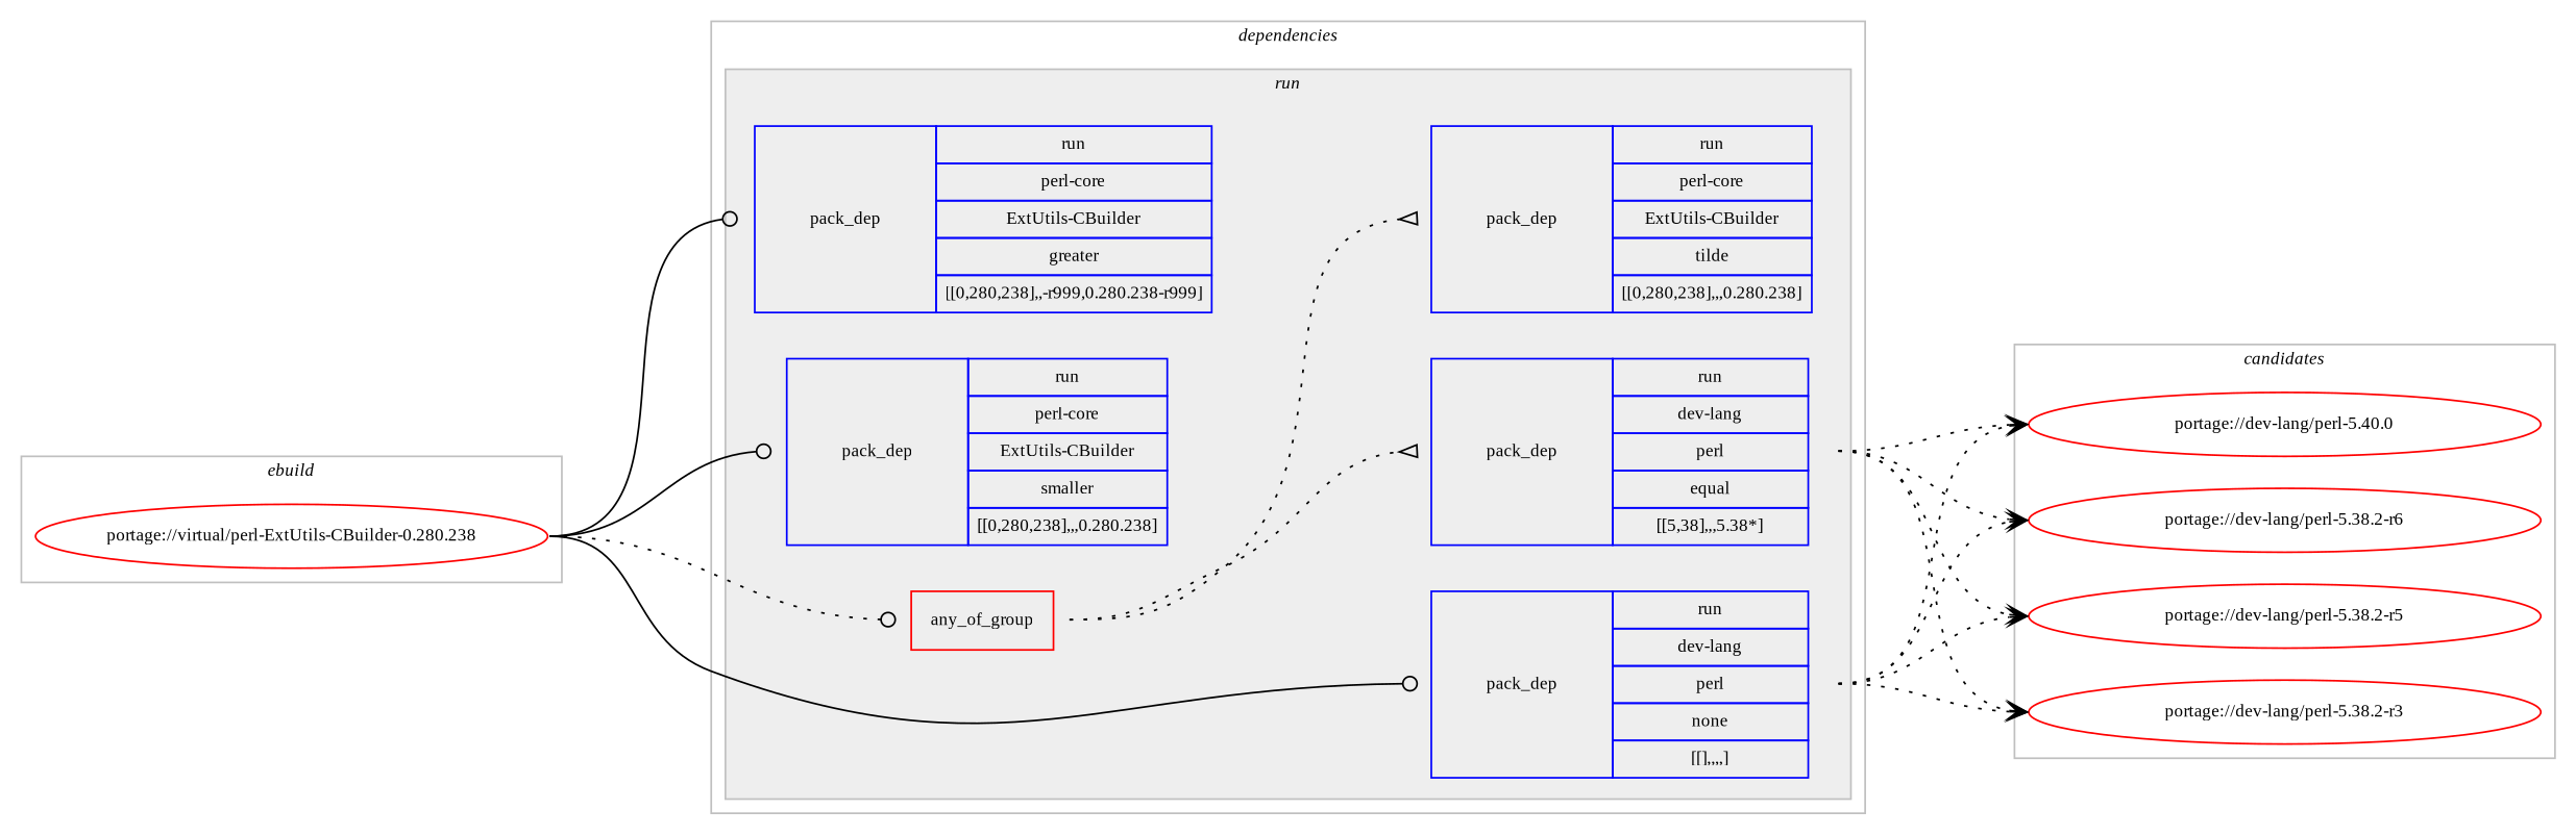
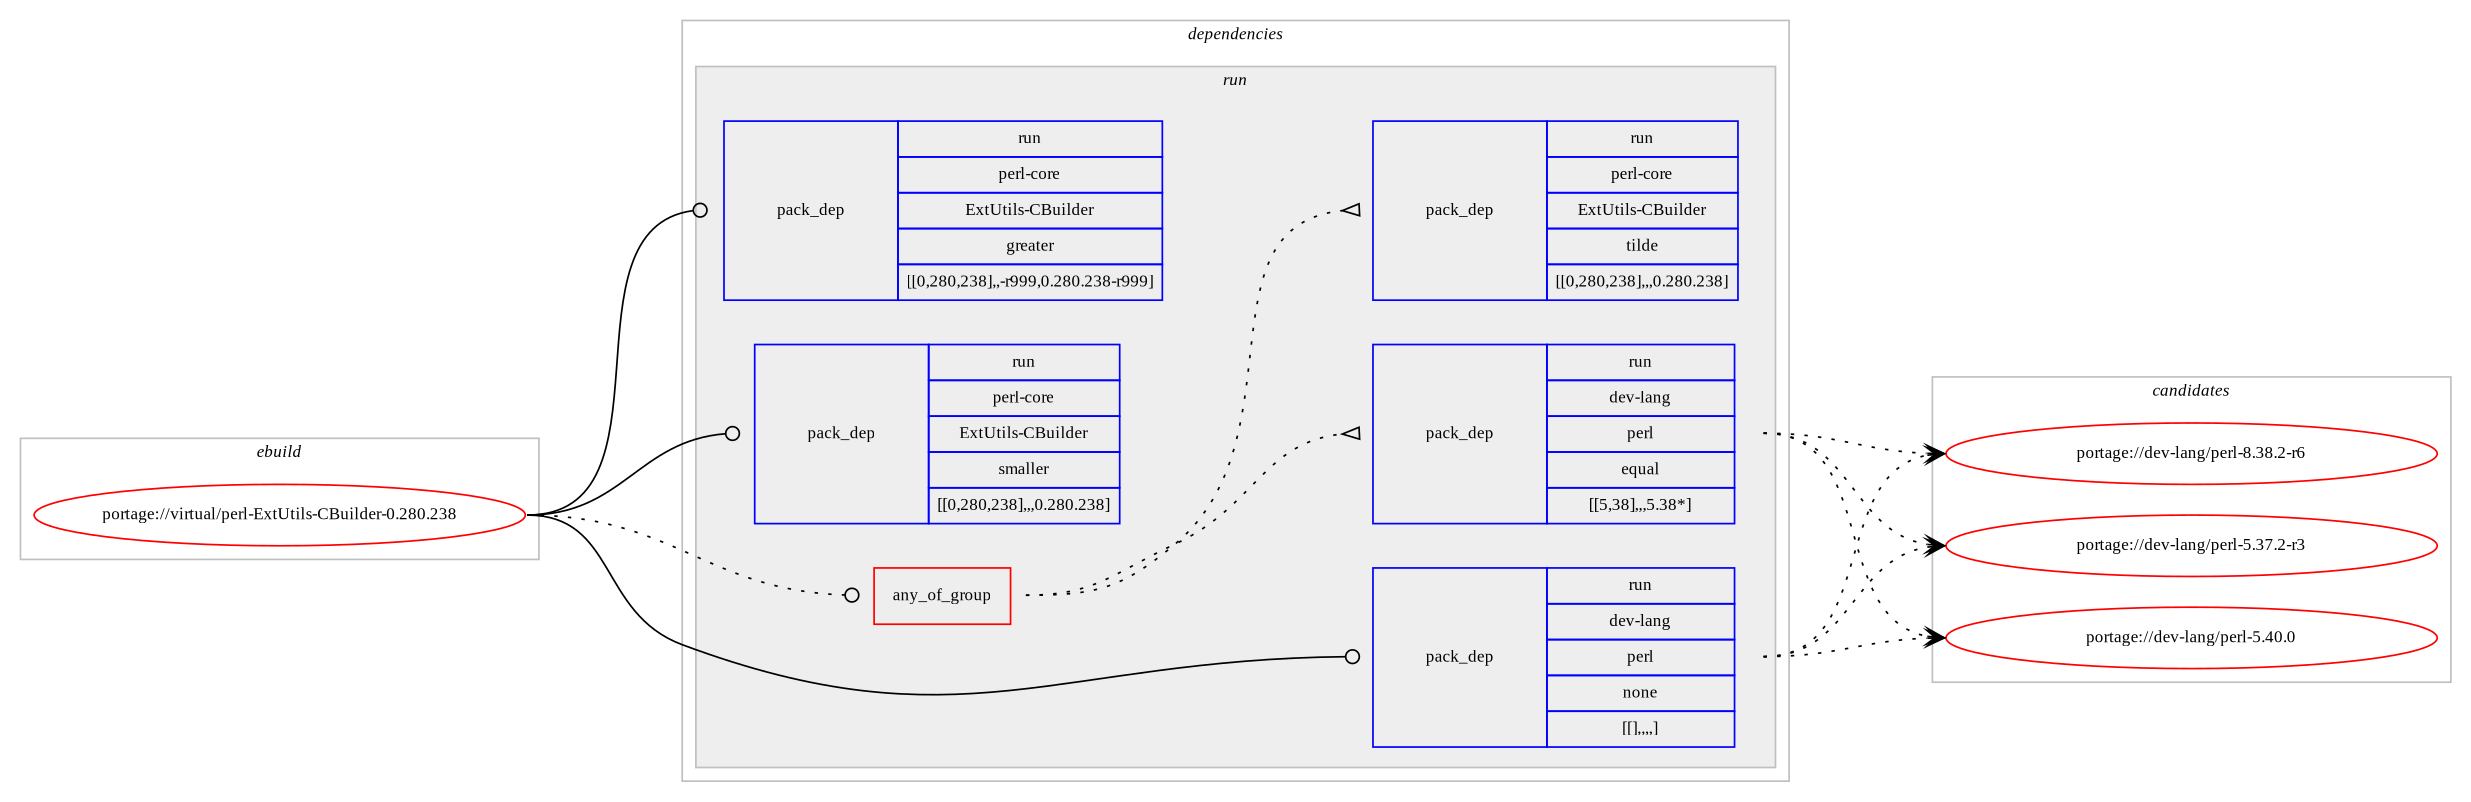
  digraph {
    compound=true
    concentrate=true
    fontname="Liberation Serif"
    fontsize=10
    newrank=true
    rankdir=LR
    ranksep=1.5
    node [color=red fontname="Liberation Serif" fontsize=10 shape=none]
    edge [arrowhead=vee fontname="Liberation Serif" headport=w style=dotted tailport=e weight=100]
    n1 [label="portage://virtual/perl-ExtUtils-CBuilder-0.280.238" width=4 shape=""]
    n2 [color=blue label=<<TABLE BORDER="0" CELLBORDER="1" CELLSPACING="0" CELLPADDING="4" WIDTH="220"><TR><TD ROWSPAN="6" CELLPADDING="30">pack_dep</TD></TR><TR><TD WIDTH="110">run</TD></TR><TR><TD>dev-lang</TD></TR><TR><TD>perl</TD></TR><TR><TD>equal</TD></TR><TR><TD>[[5,38],,,5.38*]</TD></TR></TABLE>>]
    n3 [color=blue label=<<TABLE BORDER="0" CELLBORDER="1" CELLSPACING="0" CELLPADDING="4" WIDTH="220"><TR><TD ROWSPAN="6" CELLPADDING="30">pack_dep</TD></TR><TR><TD WIDTH="110">run</TD></TR><TR><TD>perl-core</TD></TR><TR><TD>ExtUtils-CBuilder</TD></TR><TR><TD>tilde</TD></TR><TR><TD>[[0,280,238],,,0.280.238]</TD></TR></TABLE>>]
    n4 [label=<<TABLE BORDER="0" CELLBORDER="1" CELLSPACING="0" CELLPADDING="4"><TR><TD CELLPADDING="10">any_of_group</TD></TR></TABLE>>]
    n5 [color=blue label=<<TABLE BORDER="0" CELLBORDER="1" CELLSPACING="0" CELLPADDING="4" WIDTH="220"><TR><TD ROWSPAN="6" CELLPADDING="30">pack_dep</TD></TR><TR><TD WIDTH="110">run</TD></TR><TR><TD>dev-lang</TD></TR><TR><TD>perl</TD></TR><TR><TD>none</TD></TR><TR><TD>[[],,,,]</TD></TR></TABLE>>]
    n6 [color=blue label=<<TABLE BORDER="0" CELLBORDER="1" CELLSPACING="0" CELLPADDING="4" WIDTH="220"><TR><TD ROWSPAN="6" CELLPADDING="30">pack_dep</TD></TR><TR><TD WIDTH="110">run</TD></TR><TR><TD>perl-core</TD></TR><TR><TD>ExtUtils-CBuilder</TD></TR><TR><TD>greater</TD></TR><TR><TD>[[0,280,238],,-r999,0.280.238-r999]</TD></TR></TABLE>>]
    n7 [color=blue label=<<TABLE BORDER="0" CELLBORDER="1" CELLSPACING="0" CELLPADDING="4" WIDTH="220"><TR><TD ROWSPAN="6" CELLPADDING="30">pack_dep</TD></TR><TR><TD WIDTH="110">run</TD></TR><TR><TD>perl-core</TD></TR><TR><TD>ExtUtils-CBuilder</TD></TR><TR><TD>smaller</TD></TR><TR><TD>[[0,280,238],,,0.280.238]</TD></TR></TABLE>>]
    n8 [label="portage://dev-lang/perl-5.40.0" width=4 shape=""]
-   n9 [label="portage://dev-lang/perl-5.38.2-r6" width=4 shape=""]
-   n10 [label="portage://dev-lang/perl-5.38.2-r5" width=4 shape=""]
-   n11 [label="portage://dev-lang/perl-5.38.2-r3" width=4 shape=""]
+   n9 [label="portage://dev-lang/perl-8.38.2-r6" width=4 shape=""]
+   n11 [label="portage://dev-lang/perl-5.37.2-r3" width=4 shape=""]
    subgraph cluster_1 {
      color=gray
      label=<<i>ebuild</i>>
      n1
    }
    subgraph cluster_2 {
      color=gray
      label=<<i>dependencies</i>>
      subgraph cluster_3 {
        color=gray
        fillcolor="#eeeeee"
        label=<<i>compile</i>>
        style=filled
      }
      subgraph cluster_4 {
        color=gray
        fillcolor="#eeeeee"
        label=<<i>compile and run</i>>
        style=filled
      }
      subgraph cluster_5 {
        color=gray
        fillcolor="#eeeeee"
        label=<<i>run</i>>
        style=filled
        subgraph sub_6 {
          color=gray
          fillcolor="#eeeeee"
          label=<<i>run</i>>
          style=filled
          n4
          subgraph sub_7 {
            color=gray
            fillcolor="#eeeeee"
            label=<<i>run</i>>
            style=filled
            n2
          }
          subgraph sub_8 {
            color=gray
            fillcolor="#eeeeee"
            label=<<i>run</i>>
            style=filled
            n3
          }
        }
        subgraph sub_9 {
          color=gray
          fillcolor="#eeeeee"
          label=<<i>run</i>>
          style=filled
          n5
        }
        subgraph sub_10 {
          color=gray
          fillcolor="#eeeeee"
          label=<<i>run</i>>
          style=filled
          n6
        }
        subgraph sub_11 {
          color=gray
          fillcolor="#eeeeee"
          label=<<i>run</i>>
          style=filled
          n7
        }
      }
    }
    subgraph cluster_12 {
      color=gray
      label=<<i>candidates</i>>
      rank=same
      subgraph sub_13 {
        color=black
        label=<<i>candidates</i>>
        nodesep=1
        rank=same
        n8
        n9
-       n10
        n11
      }
      subgraph sub_14 {
        color=black
        label=<<i>candidates</i>>
        nodesep=1
        rank=same
      }
      subgraph sub_15 {
        color=black
        label=<<i>candidates</i>>
        nodesep=1
        rank=same
        n8
        n9
-       n10
        n11
      }
      subgraph sub_16 {
        color=black
        label=<<i>candidates</i>>
        nodesep=1
        rank=same
      }
      subgraph sub_17 {
        color=black
        label=<<i>candidates</i>>
        nodesep=1
        rank=same
      }
    }
    n1 -> n4 [arrowhead=odot weight=20]
    n1 -> n5 [arrowhead=odot style=solid weight=20]
    n1 -> n6 [arrowhead=odot style=solid weight=20]
    n1 -> n7 [arrowhead=odot style=solid weight=20]
    n2 -> n8
    n2 -> n9
-   n2 -> n10
    n2 -> n11
    n4 -> n2 [arrowhead=oinv weight=20]
    n4 -> n3 [arrowhead=oinv weight=20]
    n5 -> n8
    n5 -> n9
-   n5 -> n10
    n5 -> n11
  }
